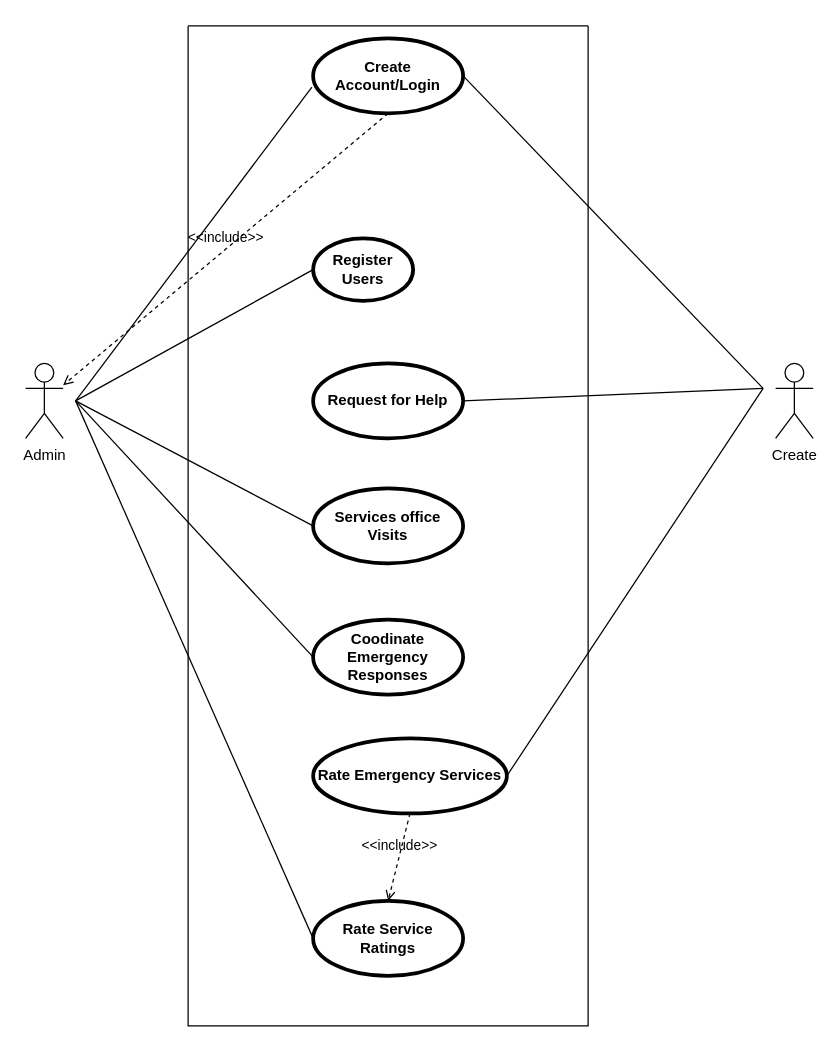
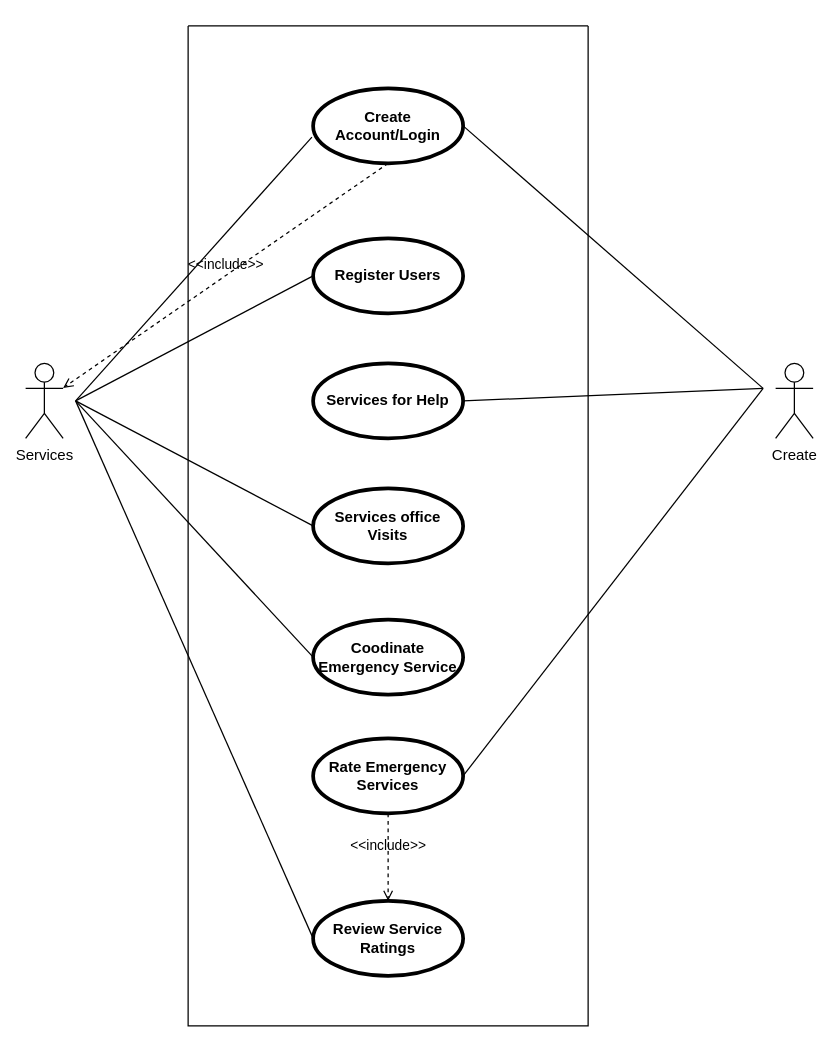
  <mxCell id="0" />
  <mxCell id="1" parent="0" />
- <mxCell id="2" value="Admin" style="shape=umlActor;html=1;verticalLabelPosition=bottom;verticalAlign=top;align=center;" parent="1" vertex="1"><mxGeometry x="20" y="290" width="30" height="60" as="geometry" /></mxCell>
+ <mxCell id="2" value="Services" style="shape=umlActor;html=1;verticalLabelPosition=bottom;verticalAlign=top;align=center;" parent="1" vertex="1"><mxGeometry x="20" y="290" width="30" height="60" as="geometry" /></mxCell>
  <mxCell id="3" value="Create" style="shape=umlActor;html=1;verticalLabelPosition=bottom;verticalAlign=top;align=center;" parent="1" vertex="1"><mxGeometry x="620" y="290" width="30" height="60" as="geometry" /></mxCell>
- <mxCell id="4" value="Register Users" style="shape=ellipse;html=1;strokeWidth=3;fontStyle=1;whiteSpace=wrap;align=center;perimeter=ellipsePerimeter;" parent="1" vertex="1"><mxGeometry x="250" y="190" width="80" height="50" as="geometry" /></mxCell>
- <mxCell id="5" value="Request for Help" style="shape=ellipse;html=1;strokeWidth=3;fontStyle=1;whiteSpace=wrap;align=center;perimeter=ellipsePerimeter;" parent="1" vertex="1"><mxGeometry x="250" y="290" width="120" height="60" as="geometry" /></mxCell>
+ <mxCell id="4" value="Register Users" style="shape=ellipse;html=1;strokeWidth=3;fontStyle=1;whiteSpace=wrap;align=center;perimeter=ellipsePerimeter;" parent="1" vertex="1"><mxGeometry x="250" y="190" width="120" height="60" as="geometry" /></mxCell>
+ <mxCell id="5" value="Services for Help" style="shape=ellipse;html=1;strokeWidth=3;fontStyle=1;whiteSpace=wrap;align=center;perimeter=ellipsePerimeter;" parent="1" vertex="1"><mxGeometry x="250" y="290" width="120" height="60" as="geometry" /></mxCell>
  <mxCell id="6" value="Services office Visits" style="shape=ellipse;html=1;strokeWidth=3;fontStyle=1;whiteSpace=wrap;align=center;perimeter=ellipsePerimeter;" parent="1" vertex="1"><mxGeometry x="250" y="390" width="120" height="60" as="geometry" /></mxCell>
  <mxCell id="7" value="" style="swimlane;startSize=0;rounded=1;" vertex="1" parent="1"><mxGeometry x="150" y="20" width="320" height="800" as="geometry" /></mxCell>
- <mxCell id="8" value="Create Account/Login" style="shape=ellipse;html=1;strokeWidth=3;fontStyle=1;whiteSpace=wrap;align=center;perimeter=ellipsePerimeter;" parent="7" vertex="1"><mxGeometry x="100" y="10" width="120" height="60" as="geometry" /></mxCell>
- <mxCell id="9" value="Coodinate Emergency Responses" style="shape=ellipse;html=1;strokeWidth=3;fontStyle=1;whiteSpace=wrap;align=center;perimeter=ellipsePerimeter;" parent="7" vertex="1"><mxGeometry x="100" y="475" width="120" height="60" as="geometry" /></mxCell>
- <mxCell id="10" value="Rate Emergency Services" style="shape=ellipse;html=1;strokeWidth=3;fontStyle=1;whiteSpace=wrap;align=center;perimeter=ellipsePerimeter;" parent="7" vertex="1"><mxGeometry x="100" y="570" width="155" height="60" as="geometry" /></mxCell>
- <mxCell id="11" value="Rate Service Ratings" style="shape=ellipse;html=1;strokeWidth=3;fontStyle=1;whiteSpace=wrap;align=center;perimeter=ellipsePerimeter;" parent="7" vertex="1"><mxGeometry x="100" y="700" width="120" height="60" as="geometry" /></mxCell>
+ <mxCell id="8" value="Create Account/Login" style="shape=ellipse;html=1;strokeWidth=3;fontStyle=1;whiteSpace=wrap;align=center;perimeter=ellipsePerimeter;" parent="7" vertex="1"><mxGeometry x="100" y="50" width="120" height="60" as="geometry" /></mxCell>
+ <mxCell id="9" value="Coodinate Emergency Service" style="shape=ellipse;html=1;strokeWidth=3;fontStyle=1;whiteSpace=wrap;align=center;perimeter=ellipsePerimeter;" parent="7" vertex="1"><mxGeometry x="100" y="475" width="120" height="60" as="geometry" /></mxCell>
+ <mxCell id="10" value="Rate Emergency Services" style="shape=ellipse;html=1;strokeWidth=3;fontStyle=1;whiteSpace=wrap;align=center;perimeter=ellipsePerimeter;" parent="7" vertex="1"><mxGeometry x="100" y="570" width="120" height="60" as="geometry" /></mxCell>
+ <mxCell id="11" value="Review Service Ratings" style="shape=ellipse;html=1;strokeWidth=3;fontStyle=1;whiteSpace=wrap;align=center;perimeter=ellipsePerimeter;" parent="7" vertex="1"><mxGeometry x="100" y="700" width="120" height="60" as="geometry" /></mxCell>
  <mxCell id="12" value="&amp;lt;&amp;lt;include&amp;gt;&amp;gt;" style="html=1;verticalAlign=bottom;labelBackgroundColor=none;endArrow=open;endFill=0;dashed=1;rounded=0;exitX=0.5;exitY=1;exitDx=0;exitDy=0;entryX=0.5;entryY=0;entryDx=0;entryDy=0;" edge="1" parent="7" source="10" target="11"><mxGeometry width="160" relative="1" as="geometry"><mxPoint x="159.5" y="640" as="sourcePoint" /><mxPoint x="159.5" y="700" as="targetPoint" /></mxGeometry></mxCell>
  <mxCell id="13" value="&amp;lt;&amp;lt;include&amp;gt;&amp;gt;" style="html=1;verticalAlign=bottom;labelBackgroundColor=none;endArrow=open;endFill=0;dashed=1;rounded=0;exitX=0.5;exitY=1;exitDx=0;exitDy=0;" edge="1" parent="1" source="8" target="2"><mxGeometry width="160" relative="1" as="geometry"><mxPoint x="240" y="160" as="sourcePoint" /><mxPoint x="260" y="200" as="targetPoint" /></mxGeometry></mxCell>
  <mxCell id="14" value="" style="endArrow=none;html=1;rounded=0;entryX=-0.008;entryY=0.65;entryDx=0;entryDy=0;entryPerimeter=0;" edge="1" parent="1" target="8"><mxGeometry width="50" height="50" relative="1" as="geometry"><mxPoint x="60" y="320" as="sourcePoint" /><mxPoint x="250" y="150" as="targetPoint" /></mxGeometry></mxCell>
  <mxCell id="15" value="" style="endArrow=none;html=1;rounded=0;entryX=0;entryY=0.5;entryDx=0;entryDy=0;" edge="1" parent="1" target="4"><mxGeometry width="50" height="50" relative="1" as="geometry"><mxPoint x="60" y="320" as="sourcePoint" /><mxPoint x="259" y="119" as="targetPoint" /></mxGeometry></mxCell>
  <mxCell id="16" value="" style="endArrow=none;html=1;rounded=0;entryX=0;entryY=0.5;entryDx=0;entryDy=0;" edge="1" parent="1" target="6"><mxGeometry width="50" height="50" relative="1" as="geometry"><mxPoint x="60" y="320" as="sourcePoint" /><mxPoint x="260" y="230" as="targetPoint" /></mxGeometry></mxCell>
  <mxCell id="17" value="" style="endArrow=none;html=1;rounded=0;entryX=0;entryY=0.5;entryDx=0;entryDy=0;" edge="1" parent="1" target="9"><mxGeometry width="50" height="50" relative="1" as="geometry"><mxPoint x="60" y="320" as="sourcePoint" /><mxPoint x="260" y="430" as="targetPoint" /></mxGeometry></mxCell>
  <mxCell id="18" value="" style="endArrow=none;html=1;rounded=0;entryX=0;entryY=0.5;entryDx=0;entryDy=0;" edge="1" parent="1" target="11"><mxGeometry width="50" height="50" relative="1" as="geometry"><mxPoint x="60" y="320" as="sourcePoint" /><mxPoint x="260" y="535" as="targetPoint" /></mxGeometry></mxCell>
  <mxCell id="19" value="" style="endArrow=none;html=1;rounded=0;exitX=1;exitY=0.5;exitDx=0;exitDy=0;" edge="1" parent="1" source="8"><mxGeometry width="50" height="50" relative="1" as="geometry"><mxPoint x="420" y="290" as="sourcePoint" /><mxPoint x="610" y="310" as="targetPoint" /></mxGeometry></mxCell>
  <mxCell id="20" value="" style="endArrow=none;html=1;rounded=0;exitX=1;exitY=0.5;exitDx=0;exitDy=0;" edge="1" parent="1" source="5"><mxGeometry width="50" height="50" relative="1" as="geometry"><mxPoint x="380" y="110" as="sourcePoint" /><mxPoint x="610" y="310" as="targetPoint" /></mxGeometry></mxCell>
  <mxCell id="21" value="" style="endArrow=none;html=1;rounded=0;exitX=1;exitY=0.5;exitDx=0;exitDy=0;" edge="1" parent="1" source="10"><mxGeometry width="50" height="50" relative="1" as="geometry"><mxPoint x="380" y="330" as="sourcePoint" /><mxPoint x="610" y="310" as="targetPoint" /></mxGeometry></mxCell>
